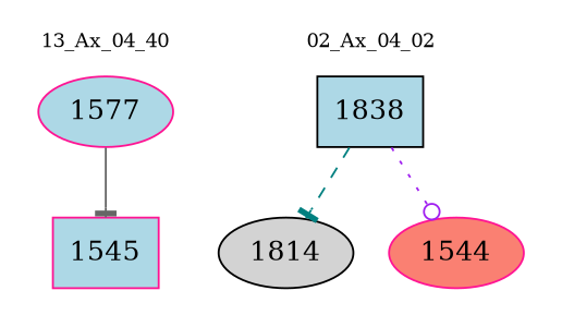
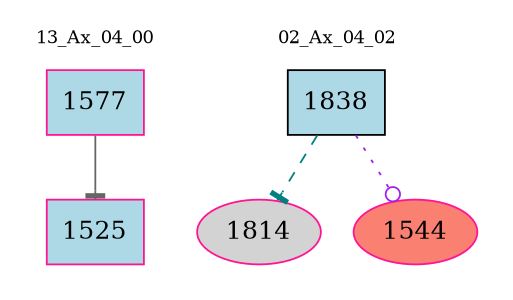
  digraph {
    node [color=deeppink fillcolor=lightblue shape=ellipse style=filled]
    edge [arrowhead=tee]
-   n1 [label=1577]
-   n2 [label=1545 shape=box]
+   n1 [label=1577 shape=box]
+   n2 [label=1525 shape=box]
    n3 [color=black label=1838 shape=box]
-   n4 [color=black fillcolor=lightgrey label=1814]
+   n4 [fillcolor=lightgrey label=1814]
    n5 [fillcolor=salmon label=1544]
    subgraph cluster_1 {
      color=white
      fontsize=10
-     label="13_Ax_04_40"
+     label="13_Ax_04_00"
      n1
      n2
    }
    subgraph cluster_2 {
      color=white
      fontsize=10
      label="02_Ax_04_02"
      n3
      n4
      n5
    }
    n1 -> n2 [color=gray40 style=solid]
    n3 -> n4 [color=teal style=dashed]
    n3 -> n5 [arrowhead=odot color=purple style=dotted]
  }
